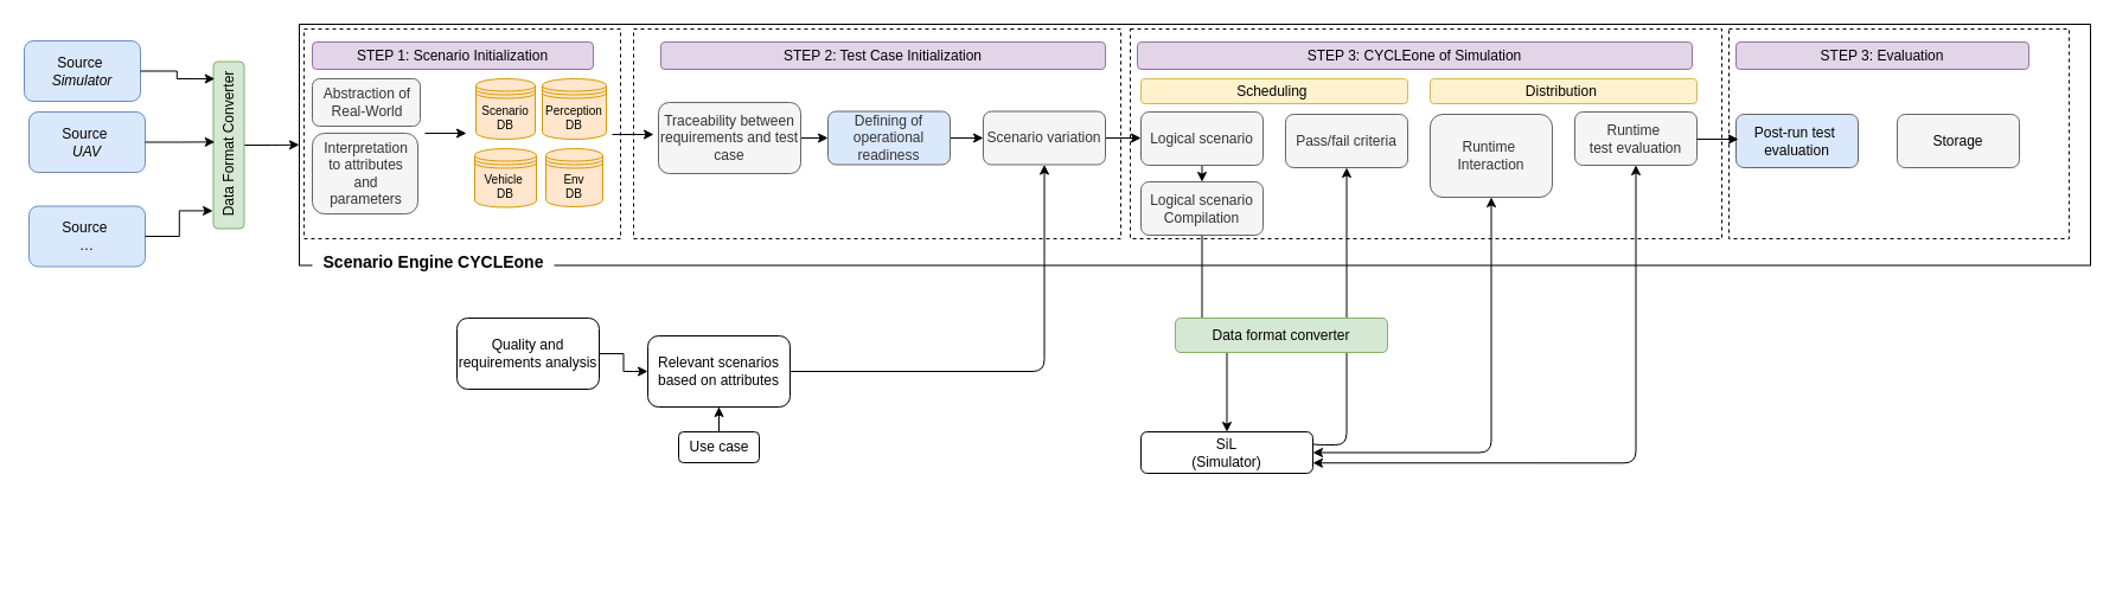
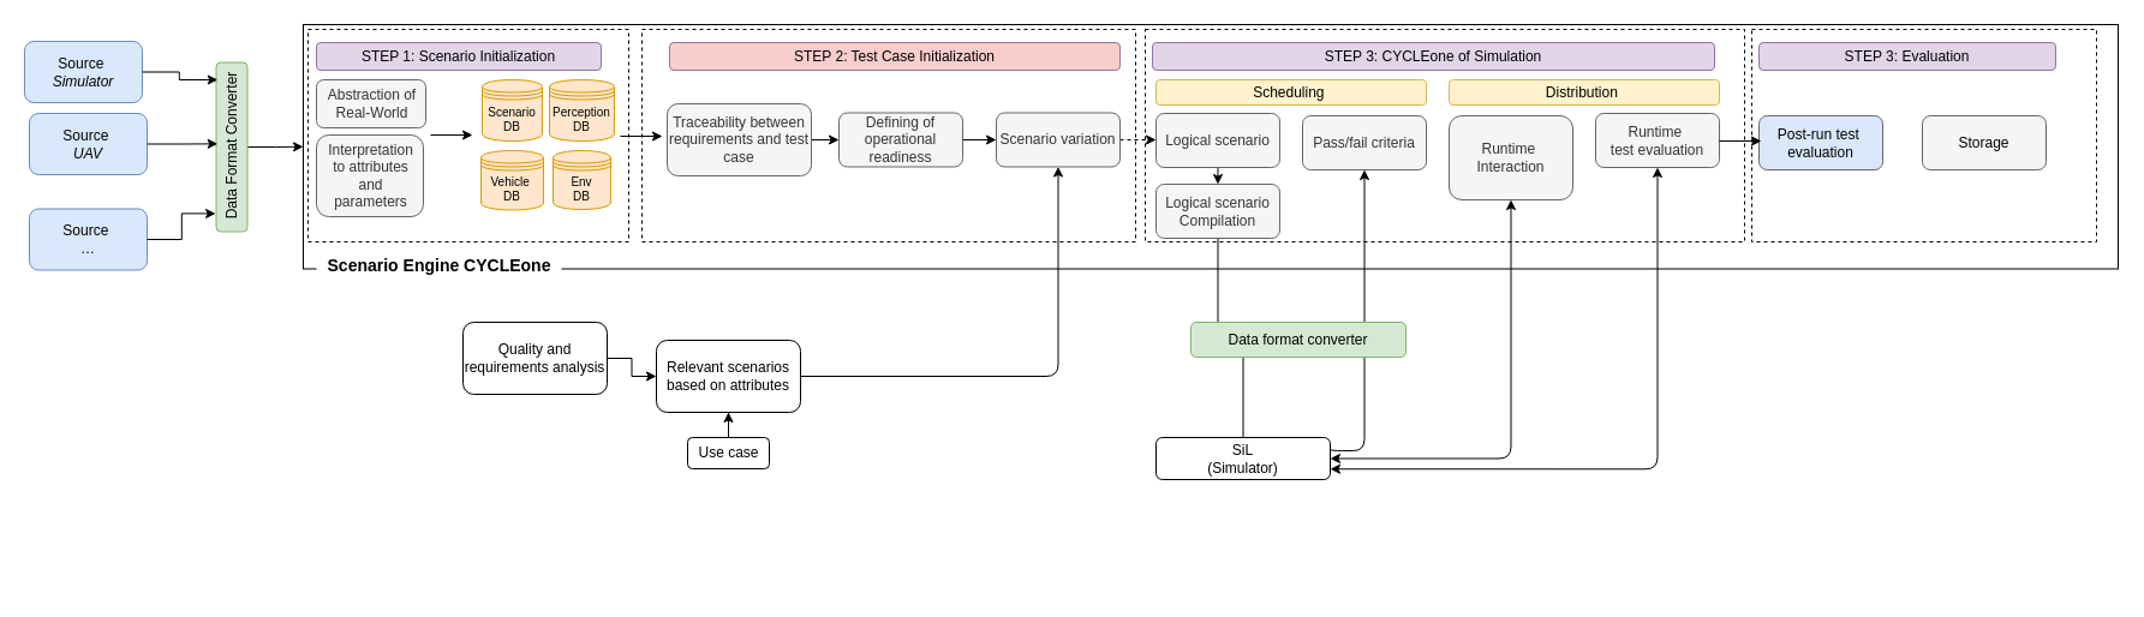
  <mxCell id="0" />
  <mxCell id="1" parent="0" />
  <mxCell id="2" value="" style="whiteSpace=wrap;html=1;fontSize=16;" vertex="1" parent="1"><mxGeometry x="252" y="20" width="1511" height="203.5" as="geometry" /></mxCell>
  <mxCell id="3" value="" style="rounded=0;whiteSpace=wrap;html=1;dashed=1;" vertex="1" parent="1"><mxGeometry x="1458" y="24" width="287" height="177" as="geometry" /></mxCell>
  <mxCell id="4" value="" style="rounded=0;whiteSpace=wrap;html=1;dashed=1;" vertex="1" parent="1"><mxGeometry x="953" y="24" width="499" height="177" as="geometry" /></mxCell>
  <mxCell id="5" value="" style="rounded=0;whiteSpace=wrap;html=1;dashed=1;" vertex="1" parent="1"><mxGeometry x="534" y="24" width="411" height="177" as="geometry" /></mxCell>
  <mxCell id="6" value="" style="rounded=0;whiteSpace=wrap;html=1;dashed=1;" vertex="1" parent="1"><mxGeometry x="256" y="24" width="267" height="177" as="geometry" /></mxCell>
  <mxCell id="7" value="Source&amp;nbsp;&lt;br style=&quot;font-size: 12px;&quot;&gt;&lt;i style=&quot;font-size: 12px;&quot;&gt;Simulator&lt;/i&gt;" style="text;strokeColor=#6c8ebf;fillColor=#dae8fc;html=1;align=center;verticalAlign=middle;whiteSpace=wrap;rounded=1;fontSize=12;gradientColor=none;" vertex="1" parent="1"><mxGeometry x="20" y="34" width="98" height="51" as="geometry" /></mxCell>
  <mxCell id="8" style="edgeStyle=orthogonalEdgeStyle;rounded=0;orthogonalLoop=1;jettySize=auto;html=1;entryX=0;entryY=0.5;entryDx=0;entryDy=0;" edge="1" parent="1" source="9" target="2"><mxGeometry relative="1" as="geometry" /></mxCell>
  <mxCell id="9" value="Data Format Converter" style="text;html=1;align=center;verticalAlign=middle;resizable=0;points=[];autosize=1;strokeColor=#82b366;fillColor=#d5e8d4;fontSize=12;rotation=-90;rounded=1;" vertex="1" parent="1"><mxGeometry x="122" y="109" width="141" height="26" as="geometry" /></mxCell>
  <mxCell id="10" value="Source&amp;nbsp;&lt;br style=&quot;border-color: var(--border-color); font-size: 12px;&quot;&gt;&lt;i style=&quot;font-size: 12px;&quot;&gt;UAV&lt;/i&gt;" style="text;strokeColor=#6c8ebf;fillColor=#dae8fc;html=1;align=center;verticalAlign=middle;whiteSpace=wrap;rounded=1;fontSize=12;gradientColor=none;" vertex="1" parent="1"><mxGeometry x="24" y="94" width="98" height="51" as="geometry" /></mxCell>
  <mxCell id="11" value="Source&amp;nbsp;&lt;br style=&quot;border-color: var(--border-color); font-size: 12px;&quot;&gt;…" style="text;strokeColor=#6c8ebf;fillColor=#dae8fc;html=1;align=center;verticalAlign=middle;whiteSpace=wrap;rounded=1;fontSize=12;gradientColor=none;" vertex="1" parent="1"><mxGeometry x="24" y="173.5" width="98" height="51" as="geometry" /></mxCell>
  <mxCell id="12" style="edgeStyle=orthogonalEdgeStyle;rounded=0;orthogonalLoop=1;jettySize=auto;html=1;entryX=0.107;entryY=-0.016;entryDx=0;entryDy=0;entryPerimeter=0;" edge="1" parent="1" source="11" target="9"><mxGeometry relative="1" as="geometry" /></mxCell>
  <mxCell id="13" style="edgeStyle=orthogonalEdgeStyle;rounded=0;orthogonalLoop=1;jettySize=auto;html=1;entryX=0.519;entryY=0.048;entryDx=0;entryDy=0;entryPerimeter=0;" edge="1" parent="1" source="10" target="9"><mxGeometry relative="1" as="geometry" /></mxCell>
  <mxCell id="14" value="Abstraction of &lt;br&gt;Real-World" style="text;html=1;align=center;verticalAlign=middle;resizable=0;points=[];autosize=1;strokeColor=#666666;fillColor=#f5f5f5;fontColor=#333333;rounded=1;" vertex="1" parent="1"><mxGeometry x="263" y="66" width="91" height="40" as="geometry" /></mxCell>
  <mxCell id="15" value="&lt;div&gt;Interpretation&lt;br&gt;&lt;/div&gt;&lt;div&gt;to attributes&lt;/div&gt;&lt;div&gt;and&lt;/div&gt;&lt;div&gt;parameters&lt;/div&gt;" style="text;html=1;align=center;verticalAlign=middle;resizable=0;points=[];autosize=1;strokeColor=#666666;fillColor=#f5f5f5;fontColor=#333333;rounded=1;" vertex="1" parent="1"><mxGeometry x="263" y="112" width="89" height="68" as="geometry" /></mxCell>
  <mxCell id="16" value="Perception DB" style="shape=datastore;whiteSpace=wrap;html=1;fontSize=10;fillColor=#ffe6cc;strokeColor=#d79b00;" vertex="1" parent="1"><mxGeometry x="457" y="66" width="54" height="51" as="geometry" /></mxCell>
  <mxCell id="17" value="Scenario DB" style="shape=datastore;whiteSpace=wrap;html=1;fontSize=10;fillColor=#ffe6cc;strokeColor=#d79b00;" vertex="1" parent="1"><mxGeometry x="401" y="66" width="50" height="51" as="geometry" /></mxCell>
  <mxCell id="18" value="Vehicle&amp;nbsp;&lt;br style=&quot;font-size: 10px;&quot;&gt;DB" style="shape=datastore;whiteSpace=wrap;html=1;fontSize=10;fillColor=#ffe6cc;strokeColor=#d79b00;" vertex="1" parent="1"><mxGeometry x="400" y="125" width="52" height="49.5" as="geometry" /></mxCell>
  <mxCell id="19" value="Env&lt;br&gt;DB" style="shape=datastore;whiteSpace=wrap;html=1;fontSize=10;fillColor=#ffe6cc;strokeColor=#d79b00;" vertex="1" parent="1"><mxGeometry x="460" y="125" width="48" height="49" as="geometry" /></mxCell>
  <mxCell id="20" value="STEP 1: Scenario Initialization" style="rounded=1;whiteSpace=wrap;html=1;fillColor=#e1d5e7;strokeColor=#9673a6;" vertex="1" parent="1"><mxGeometry x="263" y="35" width="237" height="23" as="geometry" /></mxCell>
  <mxCell id="21" value="" style="endArrow=classic;html=1;rounded=0;" edge="1" parent="1"><mxGeometry width="50" height="50" relative="1" as="geometry"><mxPoint x="358" y="112.02" as="sourcePoint" /><mxPoint x="393" y="112.02" as="targetPoint" /></mxGeometry></mxCell>
- <mxCell id="22" value="STEP 2: Test Case Initialization" style="rounded=1;whiteSpace=wrap;html=1;fillColor=#e1d5e7;strokeColor=#9673a6;" vertex="1" parent="1"><mxGeometry x="557" y="35" width="375" height="23" as="geometry" /></mxCell>
+ <mxCell id="22" value="STEP 2: Test Case Initialization" style="rounded=1;whiteSpace=wrap;html=1;fillColor=#f8cecc;strokeColor=#9673a6;" vertex="1" parent="1"><mxGeometry x="557" y="35" width="375" height="23" as="geometry" /></mxCell>
  <mxCell id="23" value="" style="endArrow=classic;html=1;rounded=0;" edge="1" parent="1"><mxGeometry width="50" height="50" relative="1" as="geometry"><mxPoint x="516" y="113.02" as="sourcePoint" /><mxPoint x="551" y="113.02" as="targetPoint" /></mxGeometry></mxCell>
  <mxCell id="24" style="edgeStyle=orthogonalEdgeStyle;rounded=0;orthogonalLoop=1;jettySize=auto;html=1;exitX=1;exitY=0.5;exitDx=0;exitDy=0;" edge="1" parent="1" source="25" target="30"><mxGeometry relative="1" as="geometry" /></mxCell>
- <mxCell id="25" value="Defining of operational readiness" style="rounded=1;whiteSpace=wrap;html=1;fillColor=#dae8fc;fontColor=#333333;strokeColor=#666666;" vertex="1" parent="1"><mxGeometry x="698" y="93.5" width="103" height="45" as="geometry" /></mxCell>
+ <mxCell id="25" value="Defining of operational readiness" style="rounded=1;whiteSpace=wrap;html=1;fillColor=#f5f5f5;fontColor=#333333;strokeColor=#666666;" vertex="1" parent="1"><mxGeometry x="698" y="93.5" width="103" height="45" as="geometry" /></mxCell>
  <mxCell id="26" style="edgeStyle=orthogonalEdgeStyle;rounded=0;orthogonalLoop=1;jettySize=auto;html=1;exitX=1;exitY=0.5;exitDx=0;exitDy=0;entryX=0;entryY=0.5;entryDx=0;entryDy=0;" edge="1" parent="1" source="27" target="25"><mxGeometry relative="1" as="geometry" /></mxCell>
  <mxCell id="27" value="Traceability between requirements and test case" style="rounded=1;whiteSpace=wrap;html=1;fillColor=#f5f5f5;fontColor=#333333;strokeColor=#666666;" vertex="1" parent="1"><mxGeometry x="555" y="86" width="120" height="60" as="geometry" /></mxCell>
  <mxCell id="28" value="STEP 3: CYCLEone of Simulation" style="rounded=1;whiteSpace=wrap;html=1;fillColor=#e1d5e7;strokeColor=#9673a6;" vertex="1" parent="1"><mxGeometry x="959" y="35" width="468" height="23" as="geometry" /></mxCell>
- <mxCell id="29" style="edgeStyle=orthogonalEdgeStyle;rounded=0;orthogonalLoop=1;jettySize=auto;html=1;exitX=1;exitY=0.5;exitDx=0;exitDy=0;entryX=0;entryY=0.5;entryDx=0;entryDy=0;" edge="1" parent="1" source="30" target="39"><mxGeometry relative="1" as="geometry" /></mxCell>
+ <mxCell id="29" style="edgeStyle=orthogonalEdgeStyle;rounded=0;orthogonalLoop=1;jettySize=auto;html=1;exitX=1;exitY=0.5;exitDx=0;exitDy=0;entryX=0;entryY=0.5;entryDx=0;entryDy=0;dashed=1;" edge="1" parent="1" source="30" target="39"><mxGeometry relative="1" as="geometry" /></mxCell>
  <mxCell id="30" value="Scenario variation" style="rounded=1;whiteSpace=wrap;html=1;fillColor=#f5f5f5;fontColor=#333333;strokeColor=#666666;" vertex="1" parent="1"><mxGeometry x="829" y="93.5" width="103" height="45" as="geometry" /></mxCell>
  <mxCell id="31" value="" style="shape=image;html=1;verticalAlign=top;verticalLabelPosition=bottom;labelBackgroundColor=#ffffff;imageAspect=0;aspect=fixed;image=https://cdn4.iconfinder.com/data/icons/transportation-190/1000/carrier_office_people_person_people_carrier_people_business_success-128.png" vertex="1" parent="1"><mxGeometry x="542" y="364" width="128" height="128" as="geometry" /></mxCell>
  <mxCell id="32" style="edgeStyle=orthogonalEdgeStyle;rounded=0;orthogonalLoop=1;jettySize=auto;html=1;entryX=0.5;entryY=1;entryDx=0;entryDy=0;" edge="1" parent="1" source="33" target="37"><mxGeometry relative="1" as="geometry" /></mxCell>
  <mxCell id="33" value="Use case" style="text;html=1;align=center;verticalAlign=middle;resizable=0;points=[];autosize=1;strokeColor=default;fillColor=default;rounded=1;" vertex="1" parent="1"><mxGeometry x="572" y="364" width="68" height="26" as="geometry" /></mxCell>
  <mxCell id="34" style="edgeStyle=orthogonalEdgeStyle;rounded=0;orthogonalLoop=1;jettySize=auto;html=1;" edge="1" parent="1" source="35" target="37"><mxGeometry relative="1" as="geometry" /></mxCell>
  <mxCell id="35" value="Quality and requirements analysis" style="rounded=1;whiteSpace=wrap;html=1;" vertex="1" parent="1"><mxGeometry x="385" y="268" width="120" height="60" as="geometry" /></mxCell>
  <mxCell id="36" style="edgeStyle=orthogonalEdgeStyle;rounded=1;orthogonalLoop=1;jettySize=auto;html=1;entryX=0.5;entryY=1;entryDx=0;entryDy=0;jumpStyle=arc;curved=0;" edge="1" parent="1" source="37" target="30"><mxGeometry relative="1" as="geometry" /></mxCell>
  <mxCell id="37" value="Relevant scenarios based on attributes" style="rounded=1;whiteSpace=wrap;html=1;" vertex="1" parent="1"><mxGeometry x="546" y="283" width="120" height="60" as="geometry" /></mxCell>
  <mxCell id="38" style="edgeStyle=orthogonalEdgeStyle;rounded=0;orthogonalLoop=1;jettySize=auto;html=1;exitX=0.5;exitY=1;exitDx=0;exitDy=0;entryX=0.5;entryY=0;entryDx=0;entryDy=0;" edge="1" parent="1" source="39" target="42"><mxGeometry relative="1" as="geometry" /></mxCell>
  <mxCell id="39" value="Logical scenario" style="rounded=1;whiteSpace=wrap;html=1;fillColor=#f5f5f5;fontColor=#333333;strokeColor=#666666;" vertex="1" parent="1"><mxGeometry x="962" y="94" width="103" height="45" as="geometry" /></mxCell>
  <mxCell id="40" style="edgeStyle=orthogonalEdgeStyle;rounded=1;orthogonalLoop=1;jettySize=auto;html=1;entryX=0.5;entryY=1;entryDx=0;entryDy=0;jumpStyle=arc;strokeColor=default;curved=0;exitX=1;exitY=0.25;exitDx=0;exitDy=0;" edge="1" parent="1" source="46" target="43"><mxGeometry relative="1" as="geometry"><Array as="points"><mxPoint x="1136" y="375" /></Array></mxGeometry></mxCell>
- <mxCell id="41" style="edgeStyle=orthogonalEdgeStyle;rounded=0;orthogonalLoop=1;jettySize=auto;html=1;" edge="1" parent="1" source="42" target="46"><mxGeometry relative="1" as="geometry" /></mxCell>
+ <mxCell id="41" style="edgeStyle=orthogonalEdgeStyle;rounded=0;orthogonalLoop=1;jettySize=auto;html=1;endArrow=none;" edge="1" parent="1" source="42" target="46"><mxGeometry relative="1" as="geometry" /></mxCell>
  <mxCell id="42" value="Logical scenario&lt;br&gt;Compilation" style="rounded=1;whiteSpace=wrap;html=1;fillColor=#f5f5f5;fontColor=#333333;strokeColor=#666666;" vertex="1" parent="1"><mxGeometry x="962" y="153" width="103" height="45" as="geometry" /></mxCell>
  <mxCell id="43" value="Pass/fail criteria" style="rounded=1;whiteSpace=wrap;html=1;fillColor=#f5f5f5;fontColor=#333333;strokeColor=#666666;" vertex="1" parent="1"><mxGeometry x="1084" y="96" width="103" height="45" as="geometry" /></mxCell>
  <mxCell id="44" style="edgeStyle=orthogonalEdgeStyle;rounded=1;orthogonalLoop=1;jettySize=auto;html=1;entryX=0.5;entryY=1;entryDx=0;entryDy=0;curved=0;startArrow=classic;startFill=1;" edge="1" parent="1" source="46" target="48"><mxGeometry relative="1" as="geometry" /></mxCell>
  <mxCell id="45" style="edgeStyle=orthogonalEdgeStyle;rounded=1;orthogonalLoop=1;jettySize=auto;html=1;exitX=1;exitY=0.75;exitDx=0;exitDy=0;curved=0;startArrow=classic;startFill=1;" edge="1" parent="1" source="46" target="49"><mxGeometry relative="1" as="geometry" /></mxCell>
  <mxCell id="46" value="SiL&lt;br&gt;(Simulator)" style="rounded=1;whiteSpace=wrap;html=1;" vertex="1" parent="1"><mxGeometry x="962" y="364" width="145" height="35" as="geometry" /></mxCell>
  <mxCell id="47" value="Data format converter" style="rounded=1;whiteSpace=wrap;html=1;fillColor=#d5e8d4;strokeColor=#82b366;" vertex="1" parent="1"><mxGeometry x="991" y="268" width="179" height="29" as="geometry" /></mxCell>
  <mxCell id="48" value="Runtime&amp;nbsp;&lt;br&gt;Interaction" style="rounded=1;whiteSpace=wrap;html=1;fillColor=#f5f5f5;fontColor=#333333;strokeColor=#666666;" vertex="1" parent="1"><mxGeometry x="1206" y="96" width="103" height="70" as="geometry" /></mxCell>
  <mxCell id="49" value="Runtime&amp;nbsp;&lt;br&gt;test evaluation" style="rounded=1;whiteSpace=wrap;html=1;fillColor=#f5f5f5;fontColor=#333333;strokeColor=#666666;" vertex="1" parent="1"><mxGeometry x="1328" y="94" width="103" height="45" as="geometry" /></mxCell>
  <mxCell id="50" value="STEP 3: Evaluation" style="rounded=1;whiteSpace=wrap;html=1;fillColor=#e1d5e7;strokeColor=#9673a6;" vertex="1" parent="1"><mxGeometry x="1464" y="35" width="247" height="23" as="geometry" /></mxCell>
  <mxCell id="51" value="Post-run test&amp;nbsp;&lt;br style=&quot;border-color: var(--border-color);&quot;&gt;evaluation" style="rounded=1;whiteSpace=wrap;html=1;fillColor=#dae8fc;strokeColor=#666666;" vertex="1" parent="1"><mxGeometry x="1464" y="96" width="103" height="45" as="geometry" /></mxCell>
  <mxCell id="52" value="Storage" style="rounded=1;whiteSpace=wrap;html=1;fillColor=#f5f5f5;strokeColor=#666666;" vertex="1" parent="1"><mxGeometry x="1600" y="96" width="103" height="45" as="geometry" /></mxCell>
  <mxCell id="53" value="" style="endArrow=classic;html=1;rounded=0;" edge="1" parent="1"><mxGeometry width="50" height="50" relative="1" as="geometry"><mxPoint x="1431" y="117" as="sourcePoint" /><mxPoint x="1466" y="117" as="targetPoint" /></mxGeometry></mxCell>
  <mxCell id="54" style="edgeStyle=orthogonalEdgeStyle;rounded=0;orthogonalLoop=1;jettySize=auto;html=1;exitX=1;exitY=0.5;exitDx=0;exitDy=0;entryX=0.897;entryY=0.048;entryDx=0;entryDy=0;entryPerimeter=0;" edge="1" parent="1" source="7" target="9"><mxGeometry relative="1" as="geometry" /></mxCell>
  <mxCell id="55" value="Scheduling&amp;nbsp;" style="rounded=1;whiteSpace=wrap;html=1;fillColor=#fff2cc;strokeColor=#d6b656;" vertex="1" parent="1"><mxGeometry x="962" y="66" width="225" height="21" as="geometry" /></mxCell>
  <mxCell id="56" value="Distribution&amp;nbsp;" style="rounded=1;whiteSpace=wrap;html=1;fillColor=#fff2cc;strokeColor=#d6b656;" vertex="1" parent="1"><mxGeometry x="1206" y="66" width="225" height="21" as="geometry" /></mxCell>
  <mxCell id="57" value="&lt;b&gt;&lt;font style=&quot;font-size: 14px;&quot;&gt;Scenario Engine CYCLEone&lt;/font&gt;&lt;/b&gt;" style="text;html=1;align=center;verticalAlign=middle;resizable=0;points=[];autosize=1;fillColor=default;" vertex="1" parent="1"><mxGeometry x="263" y="207" width="204" height="28" as="geometry" /></mxCell>
